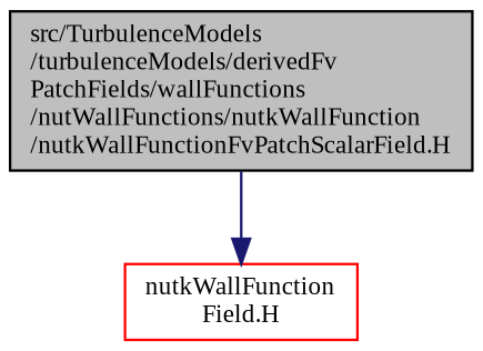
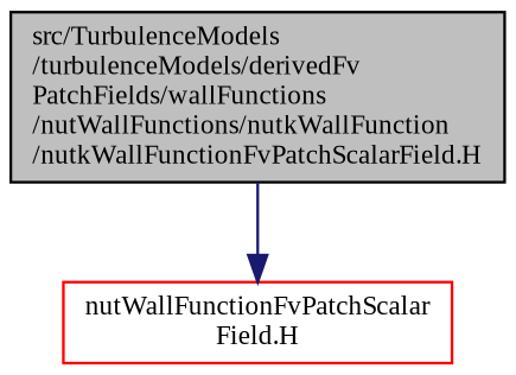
  digraph {
    fontname="Liberation Serif"
    node [fontname="Liberation Serif" fontsize=10 shape=record]
    n1 [color=black fillcolor=grey75 fontcolor=black height=0.2 label="src/TurbulenceModels\l/turbulenceModels/derivedFv\lPatchFields/wallFunctions\l/nutWallFunctions/nutkWallFunction\l/nutkWallFunctionFvPatchScalarField.H" style=filled width=0.4]
-   n2 [color=red height=0.2 label="nutkWallFunction\lField.H" width=0.4]
+   n2 [color=red height=0.2 label="nutWallFunctionFvPatchScalar\lField.H" width=0.4]
    n1 -> n2 [color=midnightblue fontname="Liberation Serif" fontsize=10 labelfontname=FreeSans labelfontsize=10 style=solid]
  }
